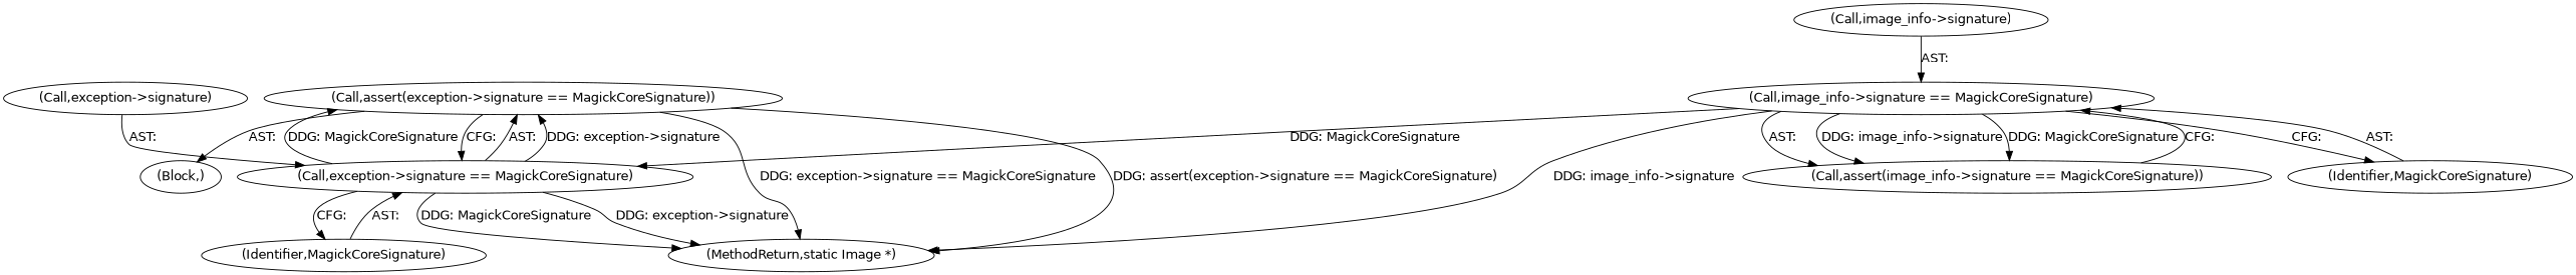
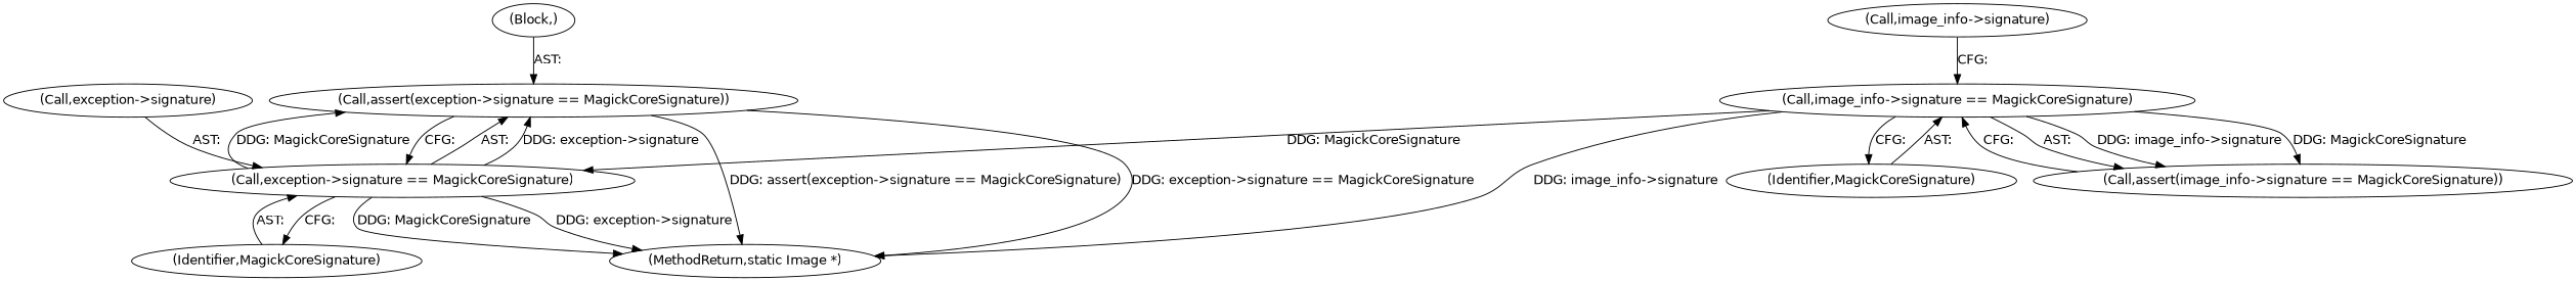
  digraph {
    fontname="DejaVu Sans"
    node [fontname="DejaVu Sans"]
    edge [fontname="DejaVu Sans"]
    n1 [label="(Call,assert(exception->signature == MagickCoreSignature))"]
    n2 [label="(Call,exception->signature == MagickCoreSignature)"]
    n3 [label="(Block,)"]
    n4 [label="(MethodReturn,static Image *)"]
    n5 [label="(Identifier,MagickCoreSignature)"]
    n6 [label="(Call,image_info->signature == MagickCoreSignature)"]
    n7 [label="(Call,assert(image_info->signature == MagickCoreSignature))"]
    n8 [label="(Identifier,MagickCoreSignature)"]
    n9 [label="(Call,exception->signature)"]
    n10 [label="(Call,image_info->signature)"]
    n1 -> n2 [label="CFG: "]
-   n1 -> n3 [label="AST: "]
+   n3 -> n1 [label="AST: "]
    n1 -> n4 [label="DDG: assert(exception->signature == MagickCoreSignature)"]
    n1 -> n4 [label="DDG: exception->signature == MagickCoreSignature"]
    n2 -> n1 [label="AST: "]
    n2 -> n1 [label="DDG: exception->signature"]
    n2 -> n1 [label="DDG: MagickCoreSignature"]
    n2 -> n4 [label="DDG: exception->signature"]
    n2 -> n4 [label="DDG: MagickCoreSignature"]
    n2 -> n5 [label="CFG: "]
    n5 -> n2 [label="AST: "]
    n6 -> n2 [label="DDG: MagickCoreSignature"]
    n6 -> n4 [label="DDG: image_info->signature"]
    n6 -> n7 [label="AST: "]
    n6 -> n7 [label="DDG: image_info->signature"]
    n6 -> n7 [label="DDG: MagickCoreSignature"]
    n6 -> n8 [label="CFG: "]
    n7 -> n6 [label="CFG: "]
    n8 -> n6 [label="AST: "]
    n9 -> n2 [label="AST: "]
-   n10 -> n6 [label="AST: "]
+   n10 -> n6 [label="CFG: "]
  }
